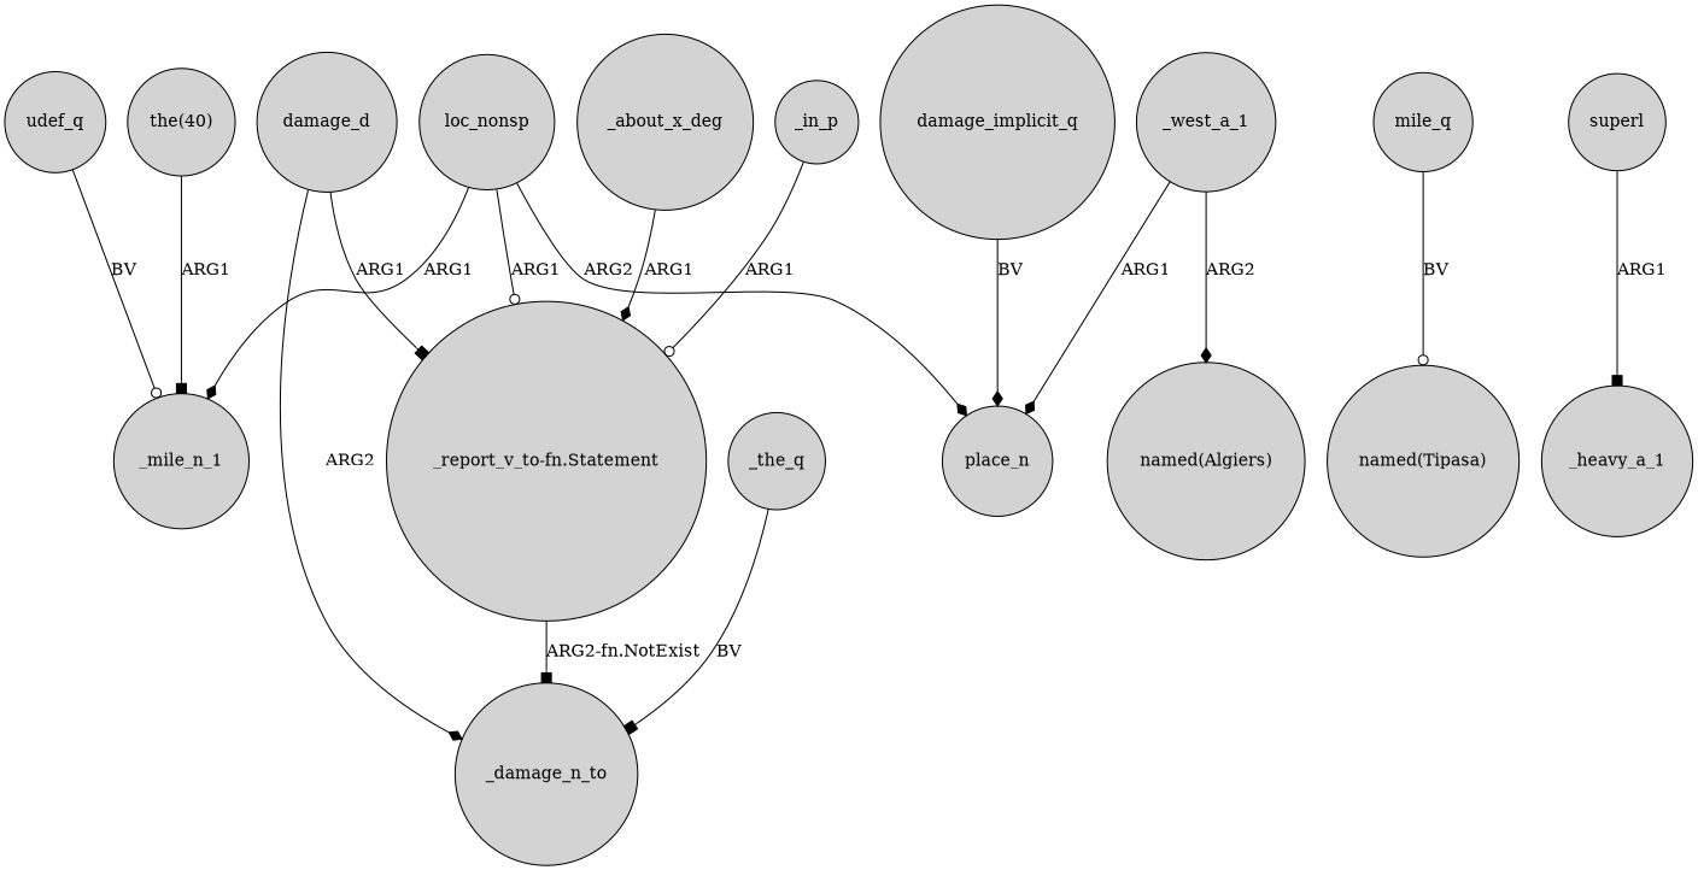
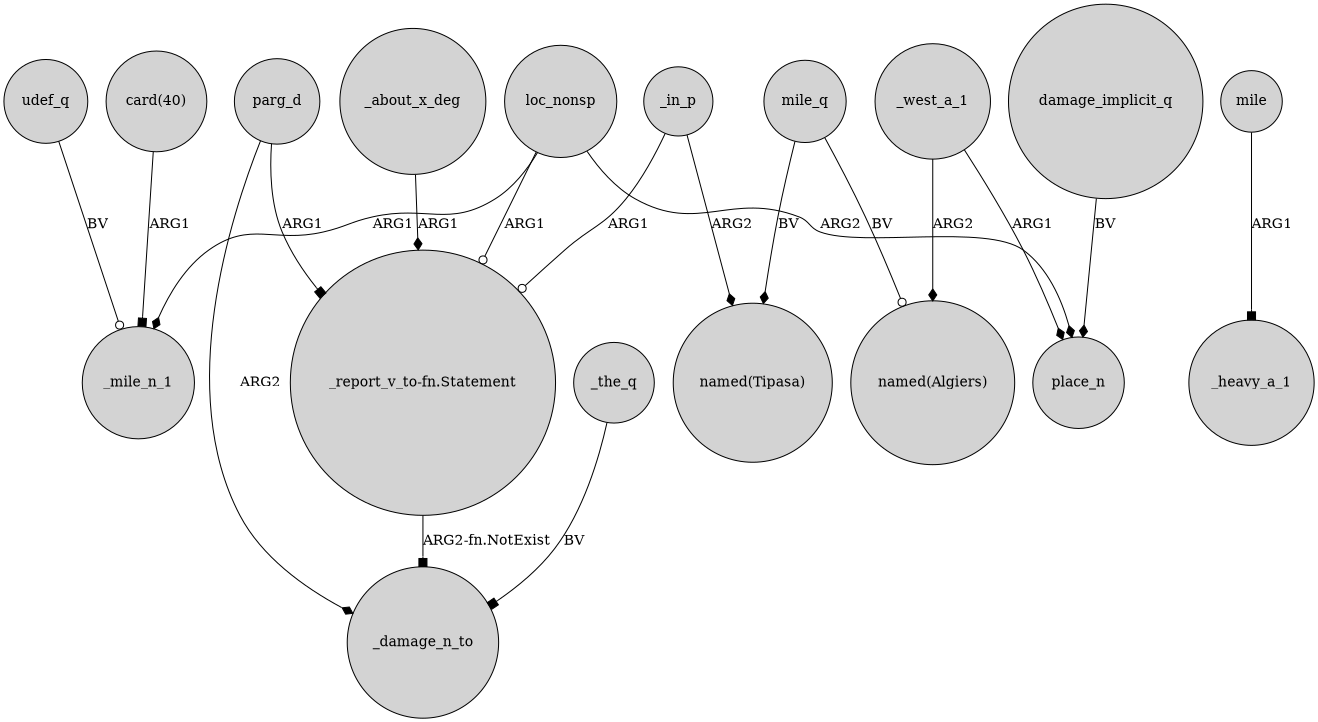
  digraph {
    node [shape=circle style=filled]
    edge [arrowhead=diamond]
    udef_q
    _mile_n_1
    loc_nonsp
    "_report_v_to-fn.Statement"
    place_n
    _damage_n_to
    n7 [label=mile_q]
    "named(Tipasa)"
    "named(Algiers)"
    n10 [label=damage_implicit_q]
    _in_p
    _west_a_1
-   parg_d [label=damage_d]
-   "card(40)" [label="the(40)"]
+   parg_d
+   "card(40)"
    _about_x_deg
-   superl
+   superl [label=mile]
    _heavy_a_1
    _the_q
    udef_q -> _mile_n_1 [arrowhead=odot label=BV]
    loc_nonsp -> _mile_n_1 [label=ARG1]
    loc_nonsp -> "_report_v_to-fn.Statement" [arrowhead=odot label=ARG1]
    loc_nonsp -> place_n [label=ARG2]
    "_report_v_to-fn.Statement" -> _damage_n_to [arrowhead=box label="ARG2-fn.NotExist"]
-   n7 -> "named(Tipasa)" [arrowhead=odot label=BV]
+   n7 -> "named(Tipasa)" [label=BV]
+   n7 -> "named(Algiers)" [arrowhead=odot label=BV]
    n10 -> place_n [label=BV]
    _in_p -> "_report_v_to-fn.Statement" [arrowhead=odot label=ARG1]
+   _in_p -> "named(Tipasa)" [label=ARG2]
    _west_a_1 -> place_n [label=ARG1]
    _west_a_1 -> "named(Algiers)" [label=ARG2]
    parg_d -> "_report_v_to-fn.Statement" [arrowhead=box label=ARG1]
    parg_d -> _damage_n_to [label=ARG2]
    "card(40)" -> _mile_n_1 [arrowhead=box label=ARG1]
    _about_x_deg -> "_report_v_to-fn.Statement" [label=ARG1]
    superl -> _heavy_a_1 [arrowhead=box label=ARG1]
    _the_q -> _damage_n_to [arrowhead=box label=BV]
  }
